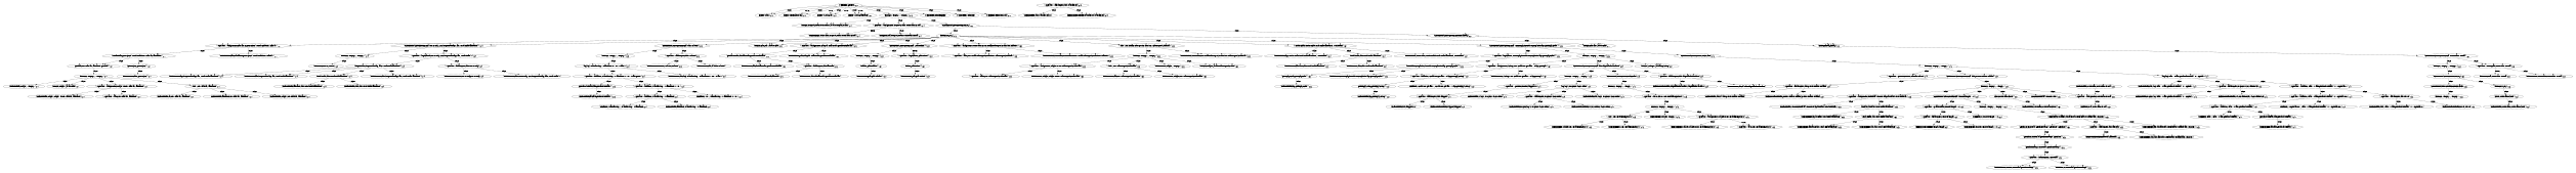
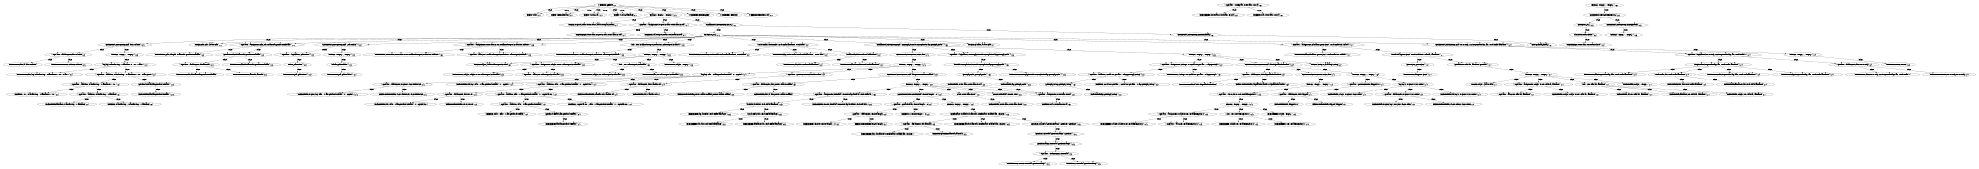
  digraph {
    n1 [label=<(METHOD,getFile)<SUB>1812</SUB>>]
    n2 [label=<(PARAM,this)<SUB>1812</SUB>>]
    n3 [label=<(PARAM,FTPClient ftp)<SUB>1812</SUB>>]
    n4 [label=<(PARAM,String dir)<SUB>1812</SUB>>]
    n5 [label=<(PARAM,String filename)<SUB>1812</SUB>>]
    n6 [label=<(BLOCK,&lt;empty&gt;,&lt;empty&gt;)<SUB>1813</SUB>>]
    n7 [label=<(MODIFIER,PROTECTED)>]
    n8 [label=<(MODIFIER,VIRTUAL)>]
    n9 [label=<(METHOD_RETURN,void)<SUB>1812</SUB>>]
    n10 [label=<(LOCAL,OutputStream outstream: java.io.OutputStream)<SUB>1814</SUB>>]
    n11 [label=<(&lt;operator&gt;.assignment,OutputStream outstream = null)<SUB>1814</SUB>>]
    n12 [label=<(CONTROL_STRUCTURE,TRY,try)<SUB>1816</SUB>>]
    n13 [label=<(IDENTIFIER,outstream,OutputStream outstream = null)<SUB>1814</SUB>>]
    n14 [label=<(LITERAL,null,OutputStream outstream = null)<SUB>1814</SUB>>]
    n15 [label=<(BLOCK,try,try)<SUB>1816</SUB>>]
    n16 [label=<(CONTROL_STRUCTURE,FINALLY,finally)<SUB>1861</SUB>>]
    n17 [label=<(LOCAL,File file: java.io.File)<SUB>1817</SUB>>]
    n18 [label=<(&lt;operator&gt;.assignment,File file = getProject().resolveFile(new File(d...)<SUB>1817</SUB>>]
    n19 [label=<(CONTROL_STRUCTURE,IF,if (newerOnly &amp;&amp; isUpToDate(ftp, file, resolveFile(filename))))<SUB>1819</SUB>>]
    n20 [label=<(CONTROL_STRUCTURE,IF,if (this.verbose))<SUB>1823</SUB>>]
    n21 [label=<(LOCAL,File pdir: java.io.File)<SUB>1828</SUB>>]
    n22 [label=<(&lt;operator&gt;.assignment,File pdir = fileUtils.getParentFile(file))<SUB>1828</SUB>>]
    n23 [label=<(CONTROL_STRUCTURE,IF,if (!pdir.exists()))<SUB>1830</SUB>>]
    n24 [label=<(&lt;operator&gt;.assignment,outstream = new BufferedOutputStream(new FileOu...)<SUB>1833</SUB>>]
    n25 [label=<(&lt;init&gt;,new BufferedOutputStream(new FileOutputStream(f...)<SUB>1833</SUB>>]
    n26 [label=<(retrieveFile,retrieveFile(resolveFile(filename), outstream))<SUB>1834</SUB>>]
    n27 [label=<(CONTROL_STRUCTURE,IF,if (!FTPReply.isPositiveCompletion(ftp.getReplyCode())))<SUB>1836</SUB>>]
    n28 [label=<(BLOCK,finally,finally)<SUB>1861</SUB>>]
    n29 [label=<(IDENTIFIER,file,File file = getProject().resolveFile(new File(d...)<SUB>1817</SUB>>]
    n30 [label=<(resolveFile,getProject().resolveFile(new File(dir, filename...)<SUB>1817</SUB>>]
    n31 [label=<(&lt;operator&gt;.logicalAnd,newerOnly &amp;&amp; isUpToDate(ftp, file, resolveFile(...)<SUB>1819</SUB>>]
    n32 [label=<(BLOCK,&lt;empty&gt;,&lt;empty&gt;)<SUB>1819</SUB>>]
    n33 [label=<(&lt;operator&gt;.fieldAccess,this.verbose)<SUB>1823</SUB>>]
    n34 [label=<(BLOCK,&lt;empty&gt;,&lt;empty&gt;)<SUB>1823</SUB>>]
    n35 [label=<(IDENTIFIER,pdir,File pdir = fileUtils.getParentFile(file))<SUB>1828</SUB>>]
    n36 [label=<(getParentFile,this.fileUtils.getParentFile(file))<SUB>1828</SUB>>]
    n37 [label=<(&lt;operator&gt;.logicalNot,!pdir.exists())<SUB>1830</SUB>>]
    n38 [label=<(BLOCK,&lt;empty&gt;,&lt;empty&gt;)<SUB>1830</SUB>>]
    n39 [label=<(IDENTIFIER,outstream,outstream = new BufferedOutputStream(new FileOu...)<SUB>1833</SUB>>]
    n40 [label=<(&lt;operator&gt;.alloc,new BufferedOutputStream(new FileOutputStream(f...)<SUB>1833</SUB>>]
    n41 [label=<(IDENTIFIER,outstream,new BufferedOutputStream(new FileOutputStream(f...)<SUB>1833</SUB>>]
    n42 [label=<(BLOCK,&lt;empty&gt;,&lt;empty&gt;)<SUB>1833</SUB>>]
    n43 [label=<(IDENTIFIER,ftp,retrieveFile(resolveFile(filename), outstream))<SUB>1834</SUB>>]
    n44 [label=<(resolveFile,this.resolveFile(filename))<SUB>1834</SUB>>]
    n45 [label=<(IDENTIFIER,outstream,retrieveFile(resolveFile(filename), outstream))<SUB>1834</SUB>>]
    n46 [label=<(&lt;operator&gt;.logicalNot,!FTPReply.isPositiveCompletion(ftp.getReplyCode()))<SUB>1836</SUB>>]
    n47 [label=<(BLOCK,&lt;empty&gt;,&lt;empty&gt;)<SUB>1836</SUB>>]
    n48 [label=<(CONTROL_STRUCTURE,ELSE,else)<SUB>1846</SUB>>]
    n49 [label=<(getProject,getProject())<SUB>1817</SUB>>]
    n50 [label=<(getPath,new File(dir, filename).getPath())<SUB>1817</SUB>>]
    n51 [label=<(IDENTIFIER,this,getProject())<SUB>1817</SUB>>]
    n52 [label=<(BLOCK,&lt;empty&gt;,&lt;empty&gt;)<SUB>1817</SUB>>]
    n53 [label=<(LOCAL,$obj37: java.io.File)<SUB>1817</SUB>>]
    n54 [label=<(&lt;operator&gt;.assignment,$obj37 = new File(dir, filename))<SUB>1817</SUB>>]
    n55 [label=<(&lt;init&gt;,new File(dir, filename))<SUB>1817</SUB>>]
    n56 [label=<(IDENTIFIER,$obj37,&lt;empty&gt;)<SUB>1817</SUB>>]
    n57 [label=<(IDENTIFIER,$obj37,$obj37 = new File(dir, filename))<SUB>1817</SUB>>]
    n58 [label=<(&lt;operator&gt;.alloc,new File(dir, filename))<SUB>1817</SUB>>]
    n59 [label=<(IDENTIFIER,$obj37,new File(dir, filename))<SUB>1817</SUB>>]
    n60 [label=<(IDENTIFIER,dir,new File(dir, filename))<SUB>1817</SUB>>]
    n61 [label=<(IDENTIFIER,filename,new File(dir, filename))<SUB>1817</SUB>>]
    n62 [label=<(&lt;operator&gt;.fieldAccess,this.newerOnly)<SUB>1819</SUB>>]
    n63 [label=<(isUpToDate,isUpToDate(ftp, file, resolveFile(filename)))<SUB>1819</SUB>>]
    n64 [label=<(RETURN,return;,return;)<SUB>1820</SUB>>]
    n65 [label=<(IDENTIFIER,this,newerOnly &amp;&amp; isUpToDate(ftp, file, resolveFile(...)>]
    n66 [label=<(FIELD_IDENTIFIER,newerOnly,newerOnly)<SUB>1819</SUB>>]
    n67 [label=<(IDENTIFIER,this,isUpToDate(ftp, file, resolveFile(filename)))<SUB>1819</SUB>>]
    n68 [label=<(IDENTIFIER,ftp,isUpToDate(ftp, file, resolveFile(filename)))<SUB>1819</SUB>>]
    n69 [label=<(IDENTIFIER,file,isUpToDate(ftp, file, resolveFile(filename)))<SUB>1819</SUB>>]
    n70 [label=<(resolveFile,this.resolveFile(filename))<SUB>1819</SUB>>]
    n71 [label=<(IDENTIFIER,this,this.resolveFile(filename))<SUB>1819</SUB>>]
    n72 [label=<(IDENTIFIER,filename,this.resolveFile(filename))<SUB>1819</SUB>>]
    n73 [label=<(IDENTIFIER,this,if (this.verbose))>]
    n74 [label=<(FIELD_IDENTIFIER,verbose,verbose)<SUB>1823</SUB>>]
    n75 [label=<(log,log(&quot;transferring &quot; + filename + &quot; to &quot; + file....)<SUB>1824</SUB>>]
    n76 [label=<(IDENTIFIER,this,log(&quot;transferring &quot; + filename + &quot; to &quot; + file....)<SUB>1824</SUB>>]
    n77 [label=<(&lt;operator&gt;.addition,&quot;transferring &quot; + filename + &quot; to &quot; + file.getA...)<SUB>1824</SUB>>]
    n78 [label=<(&lt;operator&gt;.addition,&quot;transferring &quot; + filename + &quot; to &quot;)<SUB>1824</SUB>>]
    n79 [label=<(getAbsolutePath,file.getAbsolutePath())<SUB>1825</SUB>>]
    n80 [label=<(&lt;operator&gt;.addition,&quot;transferring &quot; + filename)<SUB>1824</SUB>>]
    n81 [label=<(LITERAL,&quot; to &quot;,&quot;transferring &quot; + filename + &quot; to &quot;)<SUB>1824</SUB>>]
    n82 [label=<(IDENTIFIER,file,file.getAbsolutePath())<SUB>1825</SUB>>]
    n83 [label=<(LITERAL,&quot;transferring &quot;,&quot;transferring &quot; + filename)<SUB>1824</SUB>>]
    n84 [label=<(IDENTIFIER,filename,&quot;transferring &quot; + filename)<SUB>1824</SUB>>]
    n85 [label=<(&lt;operator&gt;.fieldAccess,this.fileUtils)<SUB>1828</SUB>>]
    n86 [label=<(IDENTIFIER,file,this.fileUtils.getParentFile(file))<SUB>1828</SUB>>]
    n87 [label=<(IDENTIFIER,this,this.fileUtils.getParentFile(file))>]
    n88 [label=<(FIELD_IDENTIFIER,fileUtils,fileUtils)<SUB>1828</SUB>>]
    n89 [label=<(exists,pdir.exists())<SUB>1830</SUB>>]
    n90 [label=<(mkdirs,pdir.mkdirs())<SUB>1831</SUB>>]
    n91 [label=<(IDENTIFIER,pdir,pdir.exists())<SUB>1830</SUB>>]
    n92 [label=<(IDENTIFIER,pdir,pdir.mkdirs())<SUB>1831</SUB>>]
    n93 [label=<(LOCAL,$obj38: java.io.FileOutputStream)<SUB>1833</SUB>>]
    n94 [label=<(&lt;operator&gt;.assignment,$obj38 = new FileOutputStream(file))<SUB>1833</SUB>>]
    n95 [label=<(&lt;init&gt;,new FileOutputStream(file))<SUB>1833</SUB>>]
    n96 [label=<(IDENTIFIER,$obj38,&lt;empty&gt;)<SUB>1833</SUB>>]
    n97 [label=<(IDENTIFIER,$obj38,$obj38 = new FileOutputStream(file))<SUB>1833</SUB>>]
    n98 [label=<(&lt;operator&gt;.alloc,new FileOutputStream(file))<SUB>1833</SUB>>]
    n99 [label=<(IDENTIFIER,$obj38,new FileOutputStream(file))<SUB>1833</SUB>>]
    n100 [label=<(IDENTIFIER,file,new FileOutputStream(file))<SUB>1833</SUB>>]
    n101 [label=<(IDENTIFIER,this,this.resolveFile(filename))<SUB>1834</SUB>>]
    n102 [label=<(IDENTIFIER,filename,this.resolveFile(filename))<SUB>1834</SUB>>]
    n103 [label=<(isPositiveCompletion,isPositiveCompletion(ftp.getReplyCode()))<SUB>1836</SUB>>]
    n104 [label=<(LOCAL,String s: java.lang.String)<SUB>1837</SUB>>]
    n105 [label=<(&lt;operator&gt;.assignment,String s = &quot;could not get file: &quot; + ftp.getRepl...)<SUB>1837</SUB>>]
    n106 [label=<(CONTROL_STRUCTURE,IF,if (this.skipFailedTransfers))<SUB>1839</SUB>>]
    n107 [label=<(BLOCK,&lt;empty&gt;,&lt;empty&gt;)<SUB>1846</SUB>>]
    n108 [label=<(IDENTIFIER,FTPReply,isPositiveCompletion(ftp.getReplyCode()))<SUB>1836</SUB>>]
    n109 [label=<(getReplyCode,getReplyCode())<SUB>1836</SUB>>]
    n110 [label=<(IDENTIFIER,ftp,getReplyCode())<SUB>1836</SUB>>]
    n111 [label=<(IDENTIFIER,s,String s = &quot;could not get file: &quot; + ftp.getRepl...)<SUB>1837</SUB>>]
    n112 [label=<(&lt;operator&gt;.addition,&quot;could not get file: &quot; + ftp.getReplyString())<SUB>1837</SUB>>]
    n113 [label=<(&lt;operator&gt;.fieldAccess,this.skipFailedTransfers)<SUB>1839</SUB>>]
    n114 [label=<(BLOCK,&lt;empty&gt;,&lt;empty&gt;)<SUB>1839</SUB>>]
    n115 [label=<(CONTROL_STRUCTURE,ELSE,else)<SUB>1842</SUB>>]
    n116 [label=<(LITERAL,&quot;could not get file: &quot;,&quot;could not get file: &quot; + ftp.getReplyString())<SUB>1837</SUB>>]
    n117 [label=<(getReplyString,getReplyString())<SUB>1837</SUB>>]
    n118 [label=<(IDENTIFIER,ftp,getReplyString())<SUB>1837</SUB>>]
    n119 [label=<(IDENTIFIER,this,if (this.skipFailedTransfers))>]
    n120 [label=<(FIELD_IDENTIFIER,skipFailedTransfers,skipFailedTransfers)<SUB>1839</SUB>>]
    n121 [label=<(log,log(s, Project.MSG_WARN))<SUB>1840</SUB>>]
    n122 [label=<(&lt;operator&gt;.postIncrement,skipped++)<SUB>1841</SUB>>]
    n123 [label=<(BLOCK,&lt;empty&gt;,&lt;empty&gt;)<SUB>1842</SUB>>]
    n124 [label=<(IDENTIFIER,this,log(s, Project.MSG_WARN))<SUB>1840</SUB>>]
    n125 [label=<(IDENTIFIER,s,log(s, Project.MSG_WARN))<SUB>1840</SUB>>]
    n126 [label=<(&lt;operator&gt;.fieldAccess,Project.MSG_WARN)<SUB>1840</SUB>>]
    n127 [label=<(&lt;operator&gt;.fieldAccess,this.skipped)<SUB>1841</SUB>>]
    n128 [label=<(IDENTIFIER,Project,log(s, Project.MSG_WARN))<SUB>1840</SUB>>]
    n129 [label=<(FIELD_IDENTIFIER,MSG_WARN,MSG_WARN)<SUB>1840</SUB>>]
    n130 [label=<(IDENTIFIER,this,skipped++)>]
    n131 [label=<(FIELD_IDENTIFIER,skipped,skipped)<SUB>1841</SUB>>]
    n132 [label=<(&lt;operator&gt;.throw,throw new BuildException(s);)<SUB>1843</SUB>>]
    n133 [label=<(BLOCK,&lt;empty&gt;,&lt;empty&gt;)<SUB>1843</SUB>>]
    n134 [label=<(&lt;operator&gt;.assignment,$obj39 = new BuildException(s))<SUB>1843</SUB>>]
    n135 [label=<(&lt;init&gt;,new BuildException(s))<SUB>1843</SUB>>]
    n136 [label=<(IDENTIFIER,$obj39,&lt;empty&gt;)<SUB>1843</SUB>>]
    n137 [label=<(IDENTIFIER,$obj39,$obj39 = new BuildException(s))<SUB>1843</SUB>>]
    n138 [label=<(&lt;operator&gt;.alloc,new BuildException(s))<SUB>1843</SUB>>]
    n139 [label=<(IDENTIFIER,$obj39,new BuildException(s))<SUB>1843</SUB>>]
    n140 [label=<(IDENTIFIER,s,new BuildException(s))<SUB>1843</SUB>>]
    n141 [label=<(log,log(&quot;File &quot; + file.getAbsolutePath() + &quot; copied...)<SUB>1847</SUB>>]
    n142 [label=<(&lt;operator&gt;.postIncrement,transferred++)<SUB>1849</SUB>>]
    n143 [label=<(CONTROL_STRUCTURE,IF,if (this.preserveLastModified))<SUB>1850</SUB>>]
    n144 [label=<(IDENTIFIER,this,log(&quot;File &quot; + file.getAbsolutePath() + &quot; copied...)<SUB>1847</SUB>>]
    n145 [label=<(&lt;operator&gt;.addition,&quot;File &quot; + file.getAbsolutePath() + &quot; copied fro...)<SUB>1847</SUB>>]
    n146 [label=<(&lt;operator&gt;.fieldAccess,Project.MSG_VERBOSE)<SUB>1848</SUB>>]
    n147 [label=<(&lt;operator&gt;.fieldAccess,this.transferred)<SUB>1849</SUB>>]
    n148 [label=<(&lt;operator&gt;.fieldAccess,this.preserveLastModified)<SUB>1850</SUB>>]
    n149 [label=<(BLOCK,&lt;empty&gt;,&lt;empty&gt;)<SUB>1850</SUB>>]
    n150 [label=<(&lt;operator&gt;.addition,&quot;File &quot; + file.getAbsolutePath() + &quot; copied from &quot;)<SUB>1847</SUB>>]
    n151 [label=<(&lt;operator&gt;.fieldAccess,this.server)<SUB>1848</SUB>>]
    n152 [label=<(IDENTIFIER,Project,log(&quot;File &quot; + file.getAbsolutePath() + &quot; copied...)<SUB>1848</SUB>>]
    n153 [label=<(FIELD_IDENTIFIER,MSG_VERBOSE,MSG_VERBOSE)<SUB>1848</SUB>>]
    n154 [label=<(&lt;operator&gt;.addition,&quot;File &quot; + file.getAbsolutePath())<SUB>1847</SUB>>]
    n155 [label=<(LITERAL,&quot; copied from &quot;,&quot;File &quot; + file.getAbsolutePath() + &quot; copied from &quot;)<SUB>1847</SUB>>]
    n156 [label=<(IDENTIFIER,this,&quot;File &quot; + file.getAbsolutePath() + &quot; copied fro...)>]
    n157 [label=<(FIELD_IDENTIFIER,server,server)<SUB>1848</SUB>>]
    n158 [label=<(LITERAL,&quot;File &quot;,&quot;File &quot; + file.getAbsolutePath())<SUB>1847</SUB>>]
    n159 [label=<(getAbsolutePath,file.getAbsolutePath())<SUB>1847</SUB>>]
    n160 [label=<(IDENTIFIER,file,file.getAbsolutePath())<SUB>1847</SUB>>]
    n161 [label=<(IDENTIFIER,this,transferred++)>]
    n162 [label=<(FIELD_IDENTIFIER,transferred,transferred)<SUB>1849</SUB>>]
    n163 [label=<(IDENTIFIER,this,if (this.preserveLastModified))>]
    n164 [label=<(FIELD_IDENTIFIER,preserveLastModified,preserveLastModified)<SUB>1850</SUB>>]
    n165 [label=<(close,outstream.close())<SUB>1851</SUB>>]
    n166 [label=<(&lt;operator&gt;.assignment,outstream = null)<SUB>1852</SUB>>]
    n167 [label=<(LOCAL,FTPFile[] remote: ANY)<SUB>1853</SUB>>]
    n168 [label=<(&lt;operator&gt;.assignment,FTPFile[] remote = ftp.listFiles(resolveFile(fi...)<SUB>1853</SUB>>]
    n169 [label=<(CONTROL_STRUCTURE,IF,if (remote.length &gt; 0))<SUB>1854</SUB>>]
    n170 [label=<(IDENTIFIER,outstream,outstream.close())<SUB>1851</SUB>>]
    n171 [label=<(LITERAL,null,outstream = null)<SUB>1852</SUB>>]
    n172 [label=<(IDENTIFIER,remote,FTPFile[] remote = ftp.listFiles(resolveFile(fi...)<SUB>1853</SUB>>]
    n173 [label=<(listFiles,listFiles(resolveFile(filename)))<SUB>1853</SUB>>]
    n174 [label=<(&lt;operator&gt;.greaterThan,remote.length &gt; 0)<SUB>1854</SUB>>]
    n175 [label=<(BLOCK,&lt;empty&gt;,&lt;empty&gt;)<SUB>1854</SUB>>]
    n176 [label=<(IDENTIFIER,outstream,outstream = null)<SUB>1852</SUB>>]
    n177 [label=<(IDENTIFIER,ftp,listFiles(resolveFile(filename)))<SUB>1853</SUB>>]
    n178 [label=<(resolveFile,this.resolveFile(filename))<SUB>1853</SUB>>]
    n179 [label=<(IDENTIFIER,this,this.resolveFile(filename))<SUB>1853</SUB>>]
    n180 [label=<(IDENTIFIER,filename,this.resolveFile(filename))<SUB>1853</SUB>>]
    n181 [label=<(&lt;operator&gt;.fieldAccess,remote.length)<SUB>1854</SUB>>]
    n182 [label=<(LITERAL,0,remote.length &gt; 0)<SUB>1854</SUB>>]
    n183 [label=<(setFileLastModified,this.fileUtils.setFileLastModified(file, remote...)<SUB>1855</SUB>>]
    n184 [label=<(IDENTIFIER,remote,remote.length &gt; 0)<SUB>1854</SUB>>]
    n185 [label=<(FIELD_IDENTIFIER,length,length)<SUB>1854</SUB>>]
    n186 [label=<(&lt;operator&gt;.fieldAccess,this.fileUtils)<SUB>1855</SUB>>]
    n187 [label=<(IDENTIFIER,file,this.fileUtils.setFileLastModified(file, remote...)<SUB>1855</SUB>>]
    n188 [label=<(getTime,remote[0].getTimestamp().getTime().getTime())<SUB>1856</SUB>>]
    n189 [label=<(IDENTIFIER,this,this.fileUtils.setFileLastModified(file, remote...)>]
    n190 [label=<(FIELD_IDENTIFIER,fileUtils,fileUtils)<SUB>1855</SUB>>]
    n191 [label=<(getTime,remote[0].getTimestamp().getTime())<SUB>1856</SUB>>]
    n192 [label=<(getTimestamp,remote[0].getTimestamp())<SUB>1856</SUB>>]
    n193 [label=<(&lt;operator&gt;.indexAccess,remote[0])<SUB>1856</SUB>>]
    n194 [label=<(IDENTIFIER,remote,remote[0].getTimestamp())<SUB>1856</SUB>>]
    n195 [label=<(LITERAL,0,remote[0].getTimestamp())<SUB>1856</SUB>>]
-   n196 [label=<(CONTROL_STRUCTURE,IF,if (outstream != null))<SUB>1862</SUB>>]
    n197 [label=<(&lt;operator&gt;.notEquals,outstream != null)<SUB>1862</SUB>>]
    n198 [label=<(BLOCK,&lt;empty&gt;,&lt;empty&gt;)<SUB>1862</SUB>>]
    n199 [label=<(IDENTIFIER,outstream,outstream != null)<SUB>1862</SUB>>]
    n200 [label=<(LITERAL,null,outstream != null)<SUB>1862</SUB>>]
    n201 [label=<(CONTROL_STRUCTURE,TRY,try)<SUB>1863</SUB>>]
    n202 [label=<(BLOCK,try,try)<SUB>1863</SUB>>]
    n203 [label=<(CONTROL_STRUCTURE,CATCH,catch)<SUB>1865</SUB>>]
    n204 [label=<(close,outstream.close())<SUB>1864</SUB>>]
    n205 [label=<(BLOCK,&lt;empty&gt;,&lt;empty&gt;)<SUB>1865</SUB>>]
    n206 [label=<(IDENTIFIER,outstream,outstream.close())<SUB>1864</SUB>>]
    n1 -> n2 [label="AST: "]
    n1 -> n2 [label="DDG: "]
    n1 -> n3 [label="AST: "]
    n1 -> n3 [label="DDG: "]
    n1 -> n4 [label="AST: "]
    n1 -> n4 [label="DDG: "]
    n1 -> n5 [label="AST: "]
    n1 -> n5 [label="DDG: "]
    n1 -> n6 [label="AST: "]
    n1 -> n7 [label="AST: "]
    n1 -> n8 [label="AST: "]
    n1 -> n9 [label="AST: "]
    n6 -> n10 [label="AST: "]
    n6 -> n11 [label="AST: "]
    n6 -> n12 [label="AST: "]
    n11 -> n13 [label="DDG: "]
    n11 -> n14 [label="AST: "]
    n12 -> n15 [label="AST: "]
    n12 -> n16 [label="AST: "]
    n15 -> n17 [label="AST: "]
    n15 -> n18 [label="AST: "]
    n15 -> n19 [label="AST: "]
    n15 -> n20 [label="AST: "]
    n15 -> n21 [label="AST: "]
    n15 -> n22 [label="AST: "]
    n15 -> n23 [label="AST: "]
    n15 -> n24 [label="AST: "]
    n15 -> n25 [label="AST: "]
    n15 -> n26 [label="AST: "]
    n15 -> n27 [label="AST: "]
    n16 -> n28 [label="AST: "]
    n18 -> n29 [label="AST: "]
    n18 -> n30 [label="AST: "]
    n19 -> n31 [label="AST: "]
    n19 -> n32 [label="AST: "]
    n20 -> n33 [label="AST: "]
    n20 -> n34 [label="AST: "]
    n22 -> n35 [label="AST: "]
    n22 -> n36 [label="AST: "]
    n23 -> n37 [label="DDG: "]
    n23 -> n38 [label="AST: "]
    n24 -> n39 [label="AST: "]
    n24 -> n40 [label="AST: "]
    n25 -> n41 [label="AST: "]
    n25 -> n42 [label="AST: "]
    n26 -> n43 [label="AST: "]
    n26 -> n44 [label="AST: "]
    n26 -> n45 [label="AST: "]
    n27 -> n46 [label="AST: "]
    n27 -> n47 [label="AST: "]
    n27 -> n48 [label="AST: "]
-   n28 -> n196 [label="AST: "]
    n30 -> n49 [label="AST: "]
    n30 -> n50 [label="AST: "]
    n31 -> n62 [label="AST: "]
    n31 -> n63 [label="AST: "]
    n32 -> n64 [label="AST: "]
    n33 -> n73 [label="AST: "]
    n33 -> n74 [label="AST: "]
    n34 -> n75 [label="AST: "]
    n36 -> n85 [label="AST: "]
    n36 -> n86 [label="AST: "]
    n37 -> n89 [label="AST: "]
    n38 -> n90 [label="AST: "]
    n42 -> n93 [label="AST: "]
    n42 -> n94 [label="AST: "]
    n42 -> n95 [label="AST: "]
    n42 -> n96 [label="AST: "]
    n44 -> n101 [label="AST: "]
    n44 -> n102 [label="AST: "]
    n46 -> n103 [label="AST: "]
    n47 -> n104 [label="AST: "]
    n47 -> n105 [label="AST: "]
    n47 -> n106 [label="AST: "]
    n48 -> n107 [label="AST: "]
    n49 -> n51 [label="AST: "]
    n50 -> n52 [label="AST: "]
    n52 -> n53 [label="AST: "]
    n52 -> n54 [label="AST: "]
    n52 -> n55 [label="AST: "]
    n52 -> n56 [label="AST: "]
    n54 -> n57 [label="AST: "]
    n54 -> n58 [label="AST: "]
    n55 -> n59 [label="AST: "]
    n55 -> n60 [label="AST: "]
    n55 -> n61 [label="AST: "]
    n62 -> n65 [label="AST: "]
    n62 -> n66 [label="AST: "]
    n63 -> n67 [label="AST: "]
    n63 -> n68 [label="AST: "]
    n63 -> n69 [label="AST: "]
    n63 -> n70 [label="AST: "]
    n70 -> n71 [label="AST: "]
    n70 -> n72 [label="AST: "]
    n75 -> n76 [label="AST: "]
    n75 -> n77 [label="AST: "]
    n77 -> n78 [label="AST: "]
    n77 -> n79 [label="AST: "]
    n78 -> n80 [label="AST: "]
    n78 -> n81 [label="AST: "]
    n79 -> n82 [label="AST: "]
    n80 -> n83 [label="AST: "]
    n80 -> n84 [label="AST: "]
    n85 -> n87 [label="AST: "]
    n85 -> n88 [label="AST: "]
    n89 -> n91 [label="AST: "]
    n90 -> n92 [label="AST: "]
    n94 -> n97 [label="AST: "]
    n94 -> n98 [label="AST: "]
    n95 -> n99 [label="AST: "]
    n95 -> n100 [label="AST: "]
    n103 -> n108 [label="AST: "]
    n103 -> n109 [label="AST: "]
    n105 -> n111 [label="AST: "]
    n105 -> n112 [label="AST: "]
    n106 -> n113 [label="AST: "]
    n106 -> n114 [label="AST: "]
    n106 -> n115 [label="AST: "]
    n107 -> n141 [label="AST: "]
    n107 -> n142 [label="AST: "]
    n107 -> n143 [label="AST: "]
    n109 -> n110 [label="AST: "]
    n112 -> n116 [label="AST: "]
    n112 -> n117 [label="AST: "]
    n113 -> n119 [label="AST: "]
    n113 -> n120 [label="AST: "]
    n114 -> n121 [label="AST: "]
    n114 -> n122 [label="AST: "]
    n115 -> n123 [label="AST: "]
    n117 -> n118 [label="AST: "]
    n121 -> n124 [label="AST: "]
    n121 -> n125 [label="AST: "]
    n121 -> n126 [label="AST: "]
    n122 -> n127 [label="AST: "]
    n123 -> n132 [label="AST: "]
    n126 -> n128 [label="AST: "]
    n126 -> n129 [label="AST: "]
    n127 -> n130 [label="AST: "]
    n127 -> n131 [label="AST: "]
    n132 -> n133 [label="AST: "]
    n133 -> n134 [label="AST: "]
    n133 -> n135 [label="AST: "]
    n133 -> n136 [label="AST: "]
    n134 -> n137 [label="AST: "]
-   n134 -> n138 [label="DDG: "]
+   n134 -> n138 [label="AST: "]
    n135 -> n139 [label="AST: "]
    n135 -> n140 [label="AST: "]
    n141 -> n144 [label="AST: "]
    n141 -> n145 [label="AST: "]
    n141 -> n146 [label="AST: "]
+   n142 -> n147 [label="AST: "]
    n143 -> n148 [label="AST: "]
    n143 -> n149 [label="AST: "]
    n145 -> n150 [label="AST: "]
    n145 -> n151 [label="AST: "]
    n146 -> n152 [label="AST: "]
    n146 -> n153 [label="AST: "]
    n147 -> n161 [label="AST: "]
    n147 -> n162 [label="AST: "]
    n148 -> n163 [label="AST: "]
    n148 -> n164 [label="AST: "]
    n149 -> n165 [label="AST: "]
    n149 -> n166 [label="AST: "]
    n149 -> n167 [label="AST: "]
    n149 -> n168 [label="AST: "]
    n149 -> n169 [label="AST: "]
    n150 -> n154 [label="AST: "]
    n150 -> n155 [label="AST: "]
    n151 -> n156 [label="AST: "]
    n151 -> n157 [label="AST: "]
    n154 -> n158 [label="AST: "]
    n154 -> n159 [label="AST: "]
    n159 -> n160 [label="AST: "]
    n165 -> n170 [label="AST: "]
    n166 -> n171 [label="AST: "]
    n168 -> n172 [label="AST: "]
    n168 -> n173 [label="AST: "]
    n169 -> n174 [label="AST: "]
    n169 -> n175 [label="AST: "]
    n173 -> n177 [label="AST: "]
    n173 -> n178 [label="AST: "]
    n174 -> n181 [label="AST: "]
    n174 -> n182 [label="AST: "]
    n175 -> n183 [label="AST: "]
    n176 -> n166 [label="AST: "]
    n178 -> n179 [label="AST: "]
    n178 -> n180 [label="AST: "]
    n181 -> n184 [label="AST: "]
    n181 -> n185 [label="AST: "]
    n183 -> n186 [label="AST: "]
    n183 -> n187 [label="AST: "]
    n183 -> n188 [label="AST: "]
    n186 -> n189 [label="AST: "]
    n186 -> n190 [label="AST: "]
    n188 -> n191 [label="AST: "]
    n191 -> n192 [label="AST: "]
    n192 -> n193 [label="AST: "]
    n193 -> n194 [label="AST: "]
    n193 -> n195 [label="AST: "]
-   n196 -> n197 [label="AST: "]
-   n196 -> n198 [label="AST: "]
    n197 -> n199 [label="AST: "]
    n197 -> n200 [label="DDG: "]
    n198 -> n201 [label="AST: "]
    n201 -> n202 [label="AST: "]
    n201 -> n203 [label="AST: "]
    n202 -> n204 [label="AST: "]
    n203 -> n205 [label="AST: "]
    n204 -> n206 [label="AST: "]
  }
